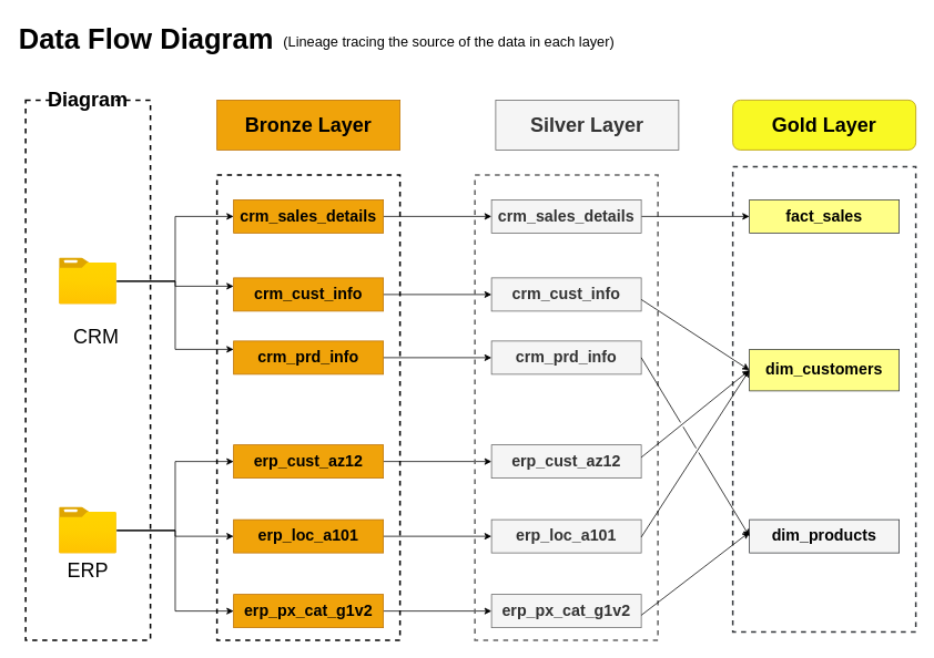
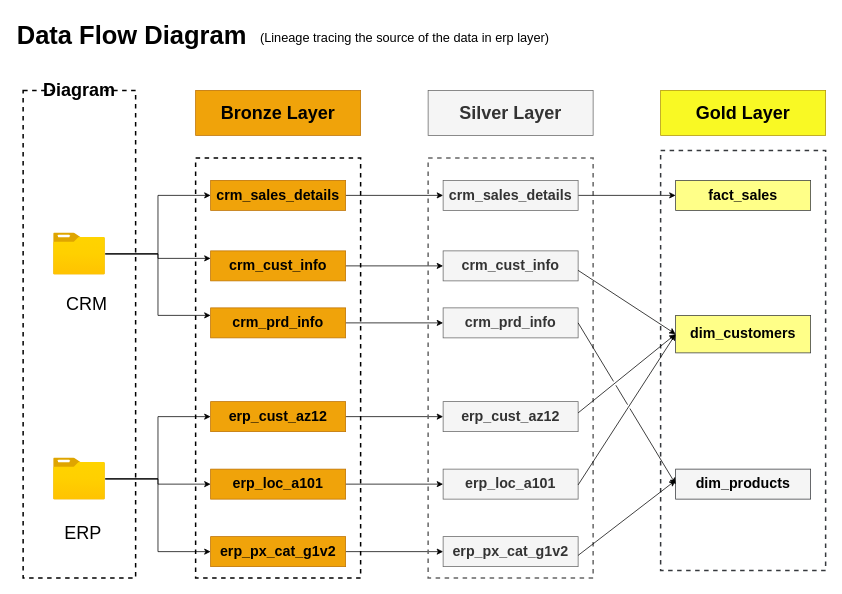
  <mxCell id="0" />
  <mxCell id="1" parent="0" />
  <mxCell id="2" value="&lt;h1 style=&quot;margin-top: 0px;&quot;&gt;Data Flow Diagram&lt;/h1&gt;" style="text;html=1;whiteSpace=wrap;overflow=hidden;rounded=0;fontSize=17;" vertex="1" parent="1"><mxGeometry x="20" y="20" width="350" height="70" as="geometry" /></mxCell>
  <mxCell id="3" value="" style="rounded=0;whiteSpace=wrap;html=1;fillColor=none;dashed=1;strokeWidth=2;" vertex="1" parent="1"><mxGeometry x="30" y="120" width="150" height="650" as="geometry" /></mxCell>
  <mxCell id="4" value="" style="rounded=0;whiteSpace=wrap;html=1;fillColor=none;dashed=1;strokeWidth=2;" vertex="1" parent="1"><mxGeometry x="260" y="210" width="220" height="560" as="geometry" /></mxCell>
  <mxCell id="5" value="Bronze Layer" style="rounded=0;whiteSpace=wrap;html=1;fillColor=#f0a30a;fontSize=24;fontStyle=1;strokeColor=#BD7000;fontColor=#000000;" vertex="1" parent="1"><mxGeometry x="260" y="120" width="220" height="60" as="geometry" /></mxCell>
- <mxCell id="6" value="Gold Layer" style="whiteSpace=wrap;html=1;fillColor=light-dark(#f9f924, #252500);fontSize=24;fontStyle=1;fontColor=#000000;strokeColor=#B09500;rounded=1;" vertex="1" parent="1"><mxGeometry x="880" y="120" width="220" height="60" as="geometry" /></mxCell>
+ <mxCell id="6" value="Gold Layer" style="rounded=0;whiteSpace=wrap;html=1;fillColor=light-dark(#f9f924, #252500);fontSize=24;fontStyle=1;fontColor=#000000;strokeColor=#B09500;" vertex="1" parent="1"><mxGeometry x="880" y="120" width="220" height="60" as="geometry" /></mxCell>
  <mxCell id="7" style="edgeStyle=orthogonalEdgeStyle;rounded=0;orthogonalLoop=1;jettySize=auto;html=1;entryX=0;entryY=0.25;entryDx=0;entryDy=0;" edge="1" parent="1" source="10" target="20"><mxGeometry relative="1" as="geometry" /></mxCell>
  <mxCell id="8" style="edgeStyle=orthogonalEdgeStyle;rounded=0;orthogonalLoop=1;jettySize=auto;html=1;entryX=0;entryY=0.25;entryDx=0;entryDy=0;" edge="1" parent="1" source="10" target="18"><mxGeometry relative="1" as="geometry" /></mxCell>
  <mxCell id="9" style="edgeStyle=orthogonalEdgeStyle;rounded=0;orthogonalLoop=1;jettySize=auto;html=1;entryX=0;entryY=0.5;entryDx=0;entryDy=0;" edge="1" parent="1" source="10" target="22"><mxGeometry relative="1" as="geometry" /></mxCell>
  <mxCell id="10" value="" style="image;aspect=fixed;html=1;points=[];align=center;fontSize=12;image=img/lib/azure2/general/Folder_Blank.svg;" vertex="1" parent="1"><mxGeometry x="70.5" y="310" width="69" height="56.0" as="geometry" /></mxCell>
  <mxCell id="11" style="edgeStyle=orthogonalEdgeStyle;rounded=0;orthogonalLoop=1;jettySize=auto;html=1;entryX=0;entryY=0.5;entryDx=0;entryDy=0;" edge="1" parent="1" source="14" target="24"><mxGeometry relative="1" as="geometry" /></mxCell>
  <mxCell id="12" style="edgeStyle=orthogonalEdgeStyle;rounded=0;orthogonalLoop=1;jettySize=auto;html=1;" edge="1" parent="1" source="14" target="26"><mxGeometry relative="1" as="geometry" /></mxCell>
  <mxCell id="13" style="edgeStyle=orthogonalEdgeStyle;rounded=0;orthogonalLoop=1;jettySize=auto;html=1;entryX=0;entryY=0.5;entryDx=0;entryDy=0;" edge="1" parent="1" source="14" target="28"><mxGeometry relative="1" as="geometry" /></mxCell>
  <mxCell id="14" value="" style="image;aspect=fixed;html=1;points=[];align=center;fontSize=12;image=img/lib/azure2/general/Folder_Blank.svg;" vertex="1" parent="1"><mxGeometry x="70.5" y="610" width="69" height="56.0" as="geometry" /></mxCell>
  <mxCell id="15" value="CRM" style="text;html=1;align=center;verticalAlign=middle;whiteSpace=wrap;rounded=0;fontSize=24;" vertex="1" parent="1"><mxGeometry x="85" y="390" width="60" height="30" as="geometry" /></mxCell>
- <mxCell id="16" value="ERP" style="text;html=1;align=center;verticalAlign=middle;whiteSpace=wrap;rounded=0;fontSize=24;" vertex="1" parent="1"><mxGeometry x="75" y="671" width="60" height="30" as="geometry" /></mxCell>
+ <mxCell id="16" value="ERP" style="text;html=1;align=center;verticalAlign=middle;whiteSpace=wrap;rounded=0;fontSize=24;" vertex="1" parent="1"><mxGeometry x="80" y="696" width="60" height="30" as="geometry" /></mxCell>
  <mxCell id="17" style="edgeStyle=orthogonalEdgeStyle;rounded=0;orthogonalLoop=1;jettySize=auto;html=1;" edge="1" parent="1" source="18" target="32"><mxGeometry relative="1" as="geometry" /></mxCell>
  <mxCell id="18" value="crm_cust_info" style="rounded=0;whiteSpace=wrap;html=1;fillColor=#f0a30a;fontSize=19;fontStyle=1;strokeColor=#BD7000;fontColor=#000000;" vertex="1" parent="1"><mxGeometry x="280" y="334" width="180" height="40" as="geometry" /></mxCell>
  <mxCell id="19" style="edgeStyle=orthogonalEdgeStyle;rounded=0;orthogonalLoop=1;jettySize=auto;html=1;" edge="1" parent="1" source="20" target="33"><mxGeometry relative="1" as="geometry" /></mxCell>
  <mxCell id="20" value="crm_prd_info" style="rounded=0;whiteSpace=wrap;html=1;fillColor=#f0a30a;fontSize=19;fontStyle=1;strokeColor=#BD7000;fontColor=#000000;" vertex="1" parent="1"><mxGeometry x="280" y="410" width="180" height="40" as="geometry" /></mxCell>
  <mxCell id="21" style="edgeStyle=orthogonalEdgeStyle;rounded=0;orthogonalLoop=1;jettySize=auto;html=1;" edge="1" parent="1" source="22" target="35"><mxGeometry relative="1" as="geometry" /></mxCell>
  <mxCell id="22" value="crm_sales_details" style="rounded=0;whiteSpace=wrap;html=1;fillColor=#f0a30a;fontSize=19;fontStyle=1;strokeColor=#BD7000;fontColor=#000000;" vertex="1" parent="1"><mxGeometry x="280" y="240" width="180" height="40" as="geometry" /></mxCell>
  <mxCell id="23" style="edgeStyle=orthogonalEdgeStyle;rounded=0;orthogonalLoop=1;jettySize=auto;html=1;" edge="1" parent="1" source="24" target="36"><mxGeometry relative="1" as="geometry" /></mxCell>
  <mxCell id="24" value="erp_cust_az12" style="rounded=0;whiteSpace=wrap;html=1;fillColor=#f0a30a;fontSize=19;fontStyle=1;strokeColor=#BD7000;fontColor=#000000;" vertex="1" parent="1"><mxGeometry x="280" y="535" width="180" height="40" as="geometry" /></mxCell>
  <mxCell id="25" style="edgeStyle=orthogonalEdgeStyle;rounded=0;orthogonalLoop=1;jettySize=auto;html=1;" edge="1" parent="1" source="26" target="37"><mxGeometry relative="1" as="geometry" /></mxCell>
  <mxCell id="26" value="erp_loc_a101" style="rounded=0;whiteSpace=wrap;html=1;fillColor=#f0a30a;fontSize=19;fontStyle=1;strokeColor=#BD7000;fontColor=#000000;" vertex="1" parent="1"><mxGeometry x="280" y="625" width="180" height="40" as="geometry" /></mxCell>
  <mxCell id="27" style="edgeStyle=orthogonalEdgeStyle;rounded=0;orthogonalLoop=1;jettySize=auto;html=1;" edge="1" parent="1" source="28" target="38"><mxGeometry relative="1" as="geometry" /></mxCell>
  <mxCell id="28" value="erp_px_cat_g1v2" style="rounded=0;whiteSpace=wrap;html=1;fillColor=#f0a30a;fontSize=19;fontStyle=1;strokeColor=#BD7000;fontColor=#000000;" vertex="1" parent="1"><mxGeometry x="280" y="715" width="180" height="40" as="geometry" /></mxCell>
  <mxCell id="29" value="Diagram" style="text;html=1;align=center;verticalAlign=middle;whiteSpace=wrap;rounded=0;fontSize=24;fontStyle=1;fillColor=default;" vertex="1" parent="1"><mxGeometry x="75" y="105" width="60" height="30" as="geometry" /></mxCell>
  <mxCell id="30" value="" style="rounded=0;whiteSpace=wrap;html=1;fillColor=none;dashed=1;strokeWidth=2;fontColor=#333333;strokeColor=#666666;" vertex="1" parent="1"><mxGeometry x="570" y="210" width="220" height="560" as="geometry" /></mxCell>
- <mxCell id="31" value="Silver Layer" style="rounded=0;whiteSpace=wrap;html=1;fillColor=#f5f5f5;fontSize=24;fontStyle=1;strokeColor=#666666;fontColor=#333333;" vertex="1" parent="1"><mxGeometry x="595" y="120" width="220" height="60" as="geometry" /></mxCell>
+ <mxCell id="31" value="Silver Layer" style="rounded=0;whiteSpace=wrap;html=1;fillColor=#f5f5f5;fontSize=24;fontStyle=1;strokeColor=#666666;fontColor=#333333;" vertex="1" parent="1"><mxGeometry x="570" y="120" width="220" height="60" as="geometry" /></mxCell>
  <mxCell id="32" value="crm_cust_info" style="rounded=0;whiteSpace=wrap;html=1;fillColor=#f5f5f5;fontSize=19;fontStyle=1;strokeColor=#666666;fontColor=#333333;" vertex="1" parent="1"><mxGeometry x="590" y="334" width="180" height="40" as="geometry" /></mxCell>
  <mxCell id="33" value="crm_prd_info" style="rounded=0;whiteSpace=wrap;html=1;fillColor=#f5f5f5;fontSize=19;fontStyle=1;strokeColor=#666666;fontColor=#333333;" vertex="1" parent="1"><mxGeometry x="590" y="410" width="180" height="40" as="geometry" /></mxCell>
  <mxCell id="34" style="edgeStyle=orthogonalEdgeStyle;rounded=0;orthogonalLoop=1;jettySize=auto;html=1;entryX=0;entryY=0.5;entryDx=0;entryDy=0;" edge="1" parent="1" source="35" target="40"><mxGeometry relative="1" as="geometry" /></mxCell>
  <mxCell id="35" value="crm_sales_details" style="rounded=0;whiteSpace=wrap;html=1;fillColor=#f5f5f5;fontSize=19;fontStyle=1;strokeColor=#666666;fontColor=#333333;" vertex="1" parent="1"><mxGeometry x="590" y="240" width="180" height="40" as="geometry" /></mxCell>
  <mxCell id="36" value="erp_cust_az12" style="rounded=0;whiteSpace=wrap;html=1;fillColor=#f5f5f5;fontSize=19;fontStyle=1;strokeColor=#666666;fontColor=#333333;" vertex="1" parent="1"><mxGeometry x="590" y="535" width="180" height="40" as="geometry" /></mxCell>
  <mxCell id="37" value="erp_loc_a101" style="rounded=0;whiteSpace=wrap;html=1;fillColor=#f5f5f5;fontSize=19;fontStyle=1;strokeColor=#666666;fontColor=#333333;" vertex="1" parent="1"><mxGeometry x="590" y="625" width="180" height="40" as="geometry" /></mxCell>
  <mxCell id="38" value="erp_px_cat_g1v2" style="rounded=0;whiteSpace=wrap;html=1;fillColor=#f5f5f5;fontSize=19;fontStyle=1;strokeColor=#666666;fontColor=#333333;" vertex="1" parent="1"><mxGeometry x="590" y="715" width="180" height="40" as="geometry" /></mxCell>
  <mxCell id="39" value="" style="rounded=0;whiteSpace=wrap;html=1;fillColor=none;dashed=1;strokeWidth=2;strokeColor=#36393d;" vertex="1" parent="1"><mxGeometry x="880" y="200" width="220" height="560" as="geometry" /></mxCell>
  <mxCell id="40" value="fact_sales" style="rounded=0;whiteSpace=wrap;html=1;fillColor=#ffff88;fontSize=19;fontStyle=1;strokeColor=#36393d;" vertex="1" parent="1"><mxGeometry x="900" y="240" width="180" height="40" as="geometry" /></mxCell>
  <mxCell id="41" value="dim_customers" style="rounded=0;whiteSpace=wrap;html=1;fillColor=#ffff88;fontSize=19;fontStyle=1;strokeColor=#36393d;" vertex="1" parent="1"><mxGeometry x="900" y="420" width="180" height="50" as="geometry" /></mxCell>
  <mxCell id="42" value="dim_products" style="rounded=0;whiteSpace=wrap;html=1;fillColor=#f5f5f5;fontSize=19;fontStyle=1;strokeColor=#36393d;" vertex="1" parent="1"><mxGeometry x="900" y="625" width="180" height="40" as="geometry" /></mxCell>
  <mxCell id="43" value="" style="endArrow=classic;html=1;rounded=0;entryX=0;entryY=0.5;entryDx=0;entryDy=0;jumpStyle=gap;" edge="1" parent="1" target="41"><mxGeometry width="50" height="50" relative="1" as="geometry"><mxPoint x="770" y="360" as="sourcePoint" /><mxPoint x="820" y="310" as="targetPoint" /></mxGeometry></mxCell>
  <mxCell id="44" value="" style="endArrow=classic;html=1;rounded=0;entryX=0;entryY=0.5;entryDx=0;entryDy=0;jumpStyle=gap;" edge="1" parent="1" target="41"><mxGeometry width="50" height="50" relative="1" as="geometry"><mxPoint x="770" y="550" as="sourcePoint" /><mxPoint x="900" y="630" as="targetPoint" /></mxGeometry></mxCell>
  <mxCell id="45" value="" style="endArrow=classic;html=1;rounded=0;entryX=0;entryY=0.5;entryDx=0;entryDy=0;jumpStyle=gap;" edge="1" parent="1" target="41"><mxGeometry width="50" height="50" relative="1" as="geometry"><mxPoint x="770" y="646" as="sourcePoint" /><mxPoint x="900" y="726" as="targetPoint" /></mxGeometry></mxCell>
  <mxCell id="46" value="" style="endArrow=classic;html=1;rounded=0;jumpStyle=gap;" edge="1" parent="1"><mxGeometry width="50" height="50" relative="1" as="geometry"><mxPoint x="770" y="740" as="sourcePoint" /><mxPoint x="900" y="640" as="targetPoint" /></mxGeometry></mxCell>
  <mxCell id="47" value="" style="endArrow=classic;html=1;rounded=0;entryX=0;entryY=0.5;entryDx=0;entryDy=0;jumpStyle=gap;" edge="1" parent="1" target="42"><mxGeometry width="50" height="50" relative="1" as="geometry"><mxPoint x="770" y="430" as="sourcePoint" /><mxPoint x="900" y="320" as="targetPoint" /></mxGeometry></mxCell>
- <mxCell id="48" value="(Lineage tracing the source of the data in each layer)" style="text;html=1;align=center;verticalAlign=middle;whiteSpace=wrap;rounded=0;fontSize=17;" vertex="1" parent="1"><mxGeometry x="319" y="36" width="440" height="30" as="geometry" /></mxCell>
+ <mxCell id="48" value="(Lineage tracing the source of the data in erp layer)" style="text;html=1;align=center;verticalAlign=middle;whiteSpace=wrap;rounded=0;fontSize=17;" vertex="1" parent="1"><mxGeometry x="319" y="36" width="440" height="30" as="geometry" /></mxCell>
